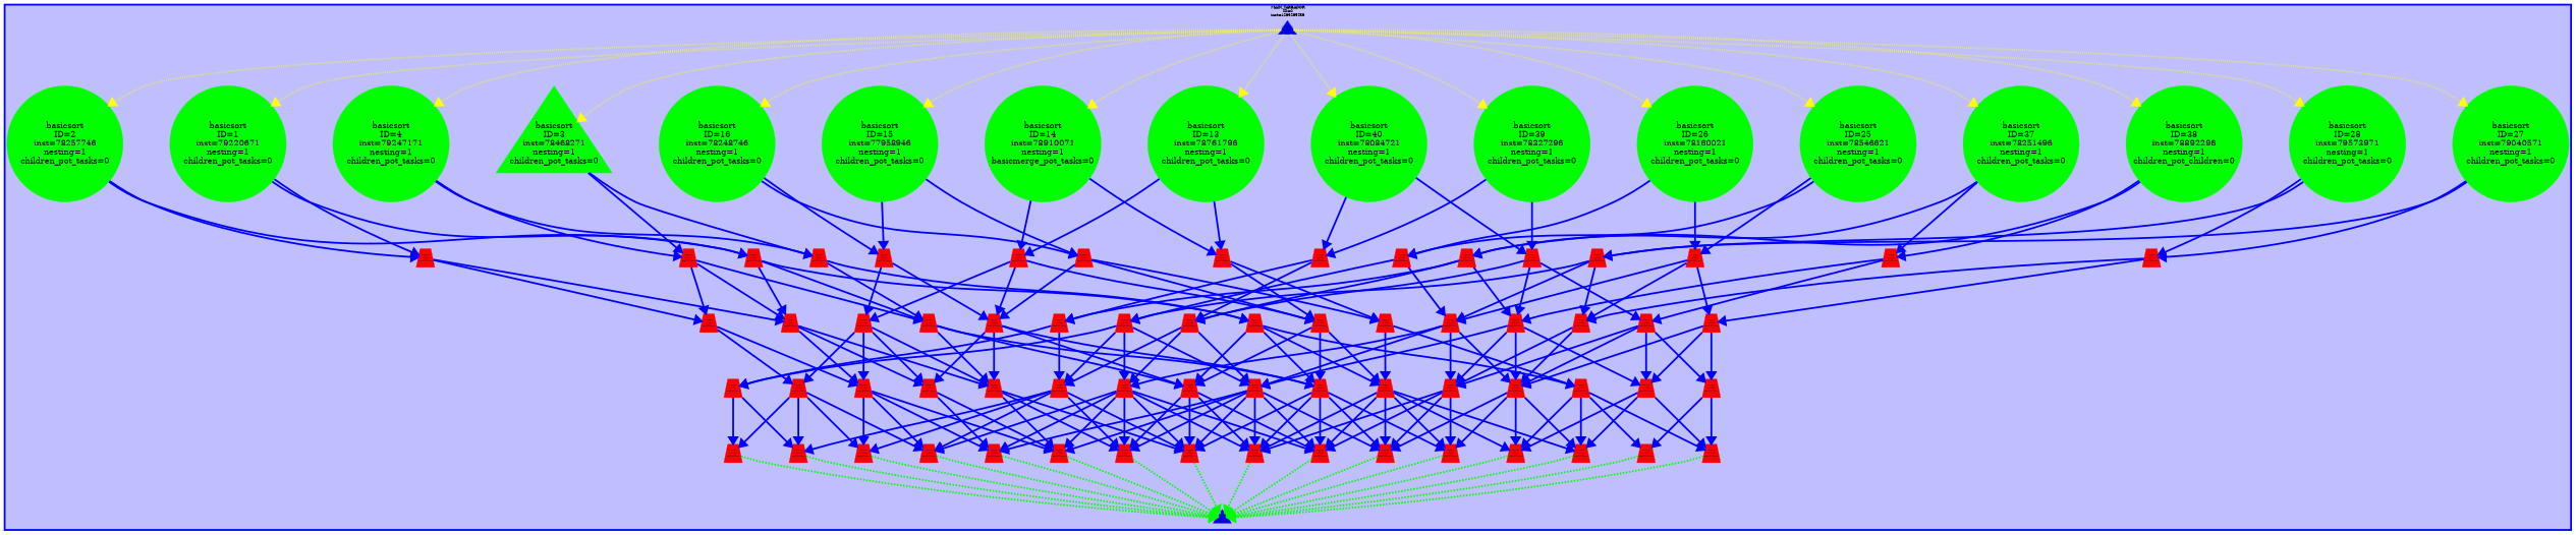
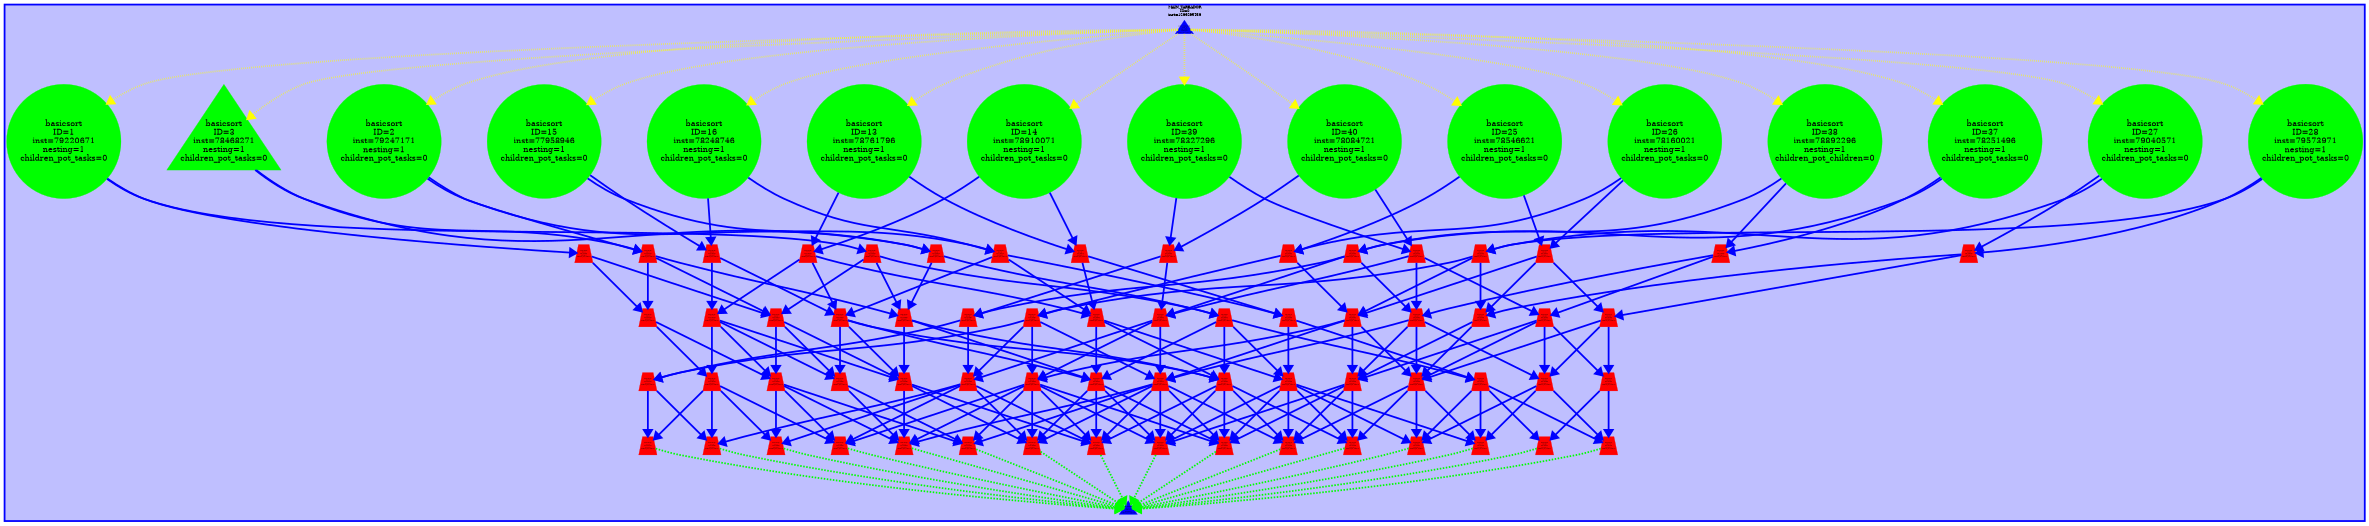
  digraph {
    nodesep=2.5
    penwidth=7
    ranksep=2.5
    node [color="#FF0000" fixedsize=true fontsize=5 shape=trapezium style=filled]
    edge [arrowsize=2.6457513110645907 color=blue penwidth=7 style=solid]
    n1 [color="#0000FF" height=1 label="MAIN_TAREADOR\nID=0__0\ninst=4300\nnesting=0\nchildren_pot_tasks=80" shape=triangle width=1]
    n2 [color="#0000FF" height=1 label="MAIN_TAREADOR\nID=0__1\ninst=0\nnesting=0\nchildren_pot_tasks=80" shape=triangle width=1]
    n3 [color="#00FF00" fontsize=31.2739639632643 height=6.25479279265286 label="basicsort\nID=1\ninst=79220671\nnesting=1\nchildren_pot_tasks=0" shape=ellipse width=6.25479279265286]
-   n4 [color="#00FF00" fontsize=31.21281672674009 height=6.242563345348018 label="basicsort\nID=2\ninst=78257746\nnesting=1\nchildren_pot_tasks=0" shape=ellipse width=6.242563345348018]
    n5 [color="#00FF00" fontsize=31.226249412049878 height=6.245249882409976 label="basicsort\nID=3\ninst=78468271\nnesting=1\nchildren_pot_tasks=0" shape=triangle width=6.245249882409976]
-   n6 [color="#00FF00" fontsize=31.27563622685498 height=6.255127245370996 label="basicsort\nID=4\ninst=79247171\nnesting=1\nchildren_pot_tasks=0" shape=ellipse width=6.255127245370996]
+   n6 [color="#00FF00" fontsize=31.27563622685498 height=6.255127245370996 label="basicsort\nID=2\ninst=79247171\nnesting=1\nchildren_pot_tasks=0" shape=ellipse width=6.255127245370996]
    n7 [height=1 label="basicmerge\nID=5\ninst=81981\nnesting=1\nchildren_pot_tasks=0" width=1]
    n8 [height=1 label="basicmerge\nID=6\ninst=83142\nnesting=1\nchildren_pot_tasks=0" width=1]
    n9 [height=1 label="basicmerge\nID=7\ninst=81981\nnesting=1\nchildren_pot_tasks=0" width=1]
    n10 [height=1 label="basicmerge\nID=8\ninst=83290\nnesting=1\nchildren_pot_tasks=0" width=1]
    n11 [height=1 label="basicmerge\nID=9\ninst=81981\nnesting=1\nchildren_pot_tasks=0" width=1]
    n12 [height=1 label="basicmerge\nID=10\ninst=83312\nnesting=1\nchildren_pot_tasks=0" width=1]
    n13 [height=1 label="basicmerge\nID=11\ninst=83446\nnesting=1\nchildren_pot_tasks=0" width=1]
    n14 [height=1 label="basicmerge\nID=12\ninst=83163\nnesting=1\nchildren_pot_tasks=0" width=1]
    n15 [color="#00FF00" fontsize=31.24491793688054 height=6.248983587376108 label="basicsort\nID=13\ninst=78761796\nnesting=1\nchildren_pot_tasks=0" shape=ellipse width=6.248983587376108]
-   n16 [color="#00FF00" fontsize=31.254321963517032 height=6.250864392703407 label="basicsort\nID=14\ninst=78910071\nnesting=1\nbasicmerge_pot_tasks=0" shape=ellipse width=6.250864392703407]
+   n16 [color="#00FF00" fontsize=31.254321963517032 height=6.250864392703407 label="basicsort\nID=14\ninst=78910071\nnesting=1\nchildren_pot_tasks=0" shape=ellipse width=6.250864392703407]
    n17 [color="#00FF00" fontsize=31.19368942602948 height=6.238737885205896 label="basicsort\nID=15\ninst=77958946\nnesting=1\nchildren_pot_tasks=0" shape=ellipse width=6.238737885205896]
    n18 [color="#00FF00" fontsize=31.212241670721976 height=6.242448334144395 label="basicsort\nID=16\ninst=78248746\nnesting=1\nchildren_pot_tasks=0" shape=ellipse width=6.242448334144395]
    n19 [height=1 label="basicmerge\nID=17\ninst=81981\nnesting=1\nchildren_pot_tasks=0" width=1]
    n20 [height=1 label="basicmerge\nID=18\ninst=83170\nnesting=1\nchildren_pot_tasks=0" width=1]
    n21 [height=1 label="basicmerge\nID=19\ninst=81981\nnesting=1\nchildren_pot_tasks=0" width=1]
    n22 [height=1 label="basicmerge\nID=20\ninst=82776\nnesting=1\nchildren_pot_tasks=0" width=1]
    n23 [height=1 label="basicmerge\nID=21\ninst=81981\nnesting=1\nchildren_pot_tasks=0" width=1]
    n24 [height=1 label="basicmerge\nID=22\ninst=83322\nnesting=1\nchildren_pot_tasks=0" width=1]
    n25 [height=1 label="basicmerge\nID=23\ninst=83436\nnesting=1\nchildren_pot_tasks=0" width=1]
    n26 [height=1 label="basicmerge\nID=24\ninst=83306\nnesting=1\nchildren_pot_tasks=0" width=1]
    n27 [color="#00FF00" fontsize=31.231239385007537 height=6.246247877001507 label="basicsort\nID=25\ninst=78546621\nnesting=1\nchildren_pot_tasks=0" shape=ellipse width=6.246247877001507]
    n28 [color="#00FF00" fontsize=31.206569034128858 height=6.241313806825771 label="basicsort\nID=26\ninst=78160021\nnesting=1\nchildren_pot_tasks=0" shape=ellipse width=6.241313806825771]
    n29 [color="#00FF00" fontsize=31.26258404007725 height=6.25251680801545 label="basicsort\nID=27\ninst=79040571\nnesting=1\nchildren_pot_tasks=0" shape=ellipse width=6.25251680801545]
    n30 [color="#00FF00" fontsize=31.29621286149606 height=6.259242572299212 label="basicsort\nID=28\ninst=79573971\nnesting=1\nchildren_pot_tasks=0" shape=ellipse width=6.259242572299212]
    n31 [height=1 label="basicmerge\nID=29\ninst=81981\nnesting=1\nchildren_pot_tasks=0" width=1]
    n32 [height=1 label="basicmerge\nID=30\ninst=83051\nnesting=1\nchildren_pot_tasks=0" width=1]
    n33 [height=1 label="basicmerge\nID=31\ninst=81981\nnesting=1\nchildren_pot_tasks=0" width=1]
    n34 [height=1 label="basicmerge\nID=32\ninst=83018\nnesting=1\nchildren_pot_tasks=0" width=1]
    n35 [height=1 label="basicmerge\nID=33\ninst=81981\nnesting=1\nchildren_pot_tasks=0" width=1]
    n36 [height=1 label="basicmerge\nID=34\ninst=83312\nnesting=1\nchildren_pot_tasks=0" width=1]
    n37 [height=1 label="basicmerge\nID=35\ninst=83436\nnesting=1\nchildren_pot_tasks=0" width=1]
    n38 [height=1 label="basicmerge\nID=36\ninst=83290\nnesting=1\nchildren_pot_tasks=0" width=1]
    n39 [color="#00FF00" fontsize=31.212417389300114 height=6.242483477860023 label="basicsort\nID=37\ninst=78251496\nnesting=1\nchildren_pot_tasks=0" shape=ellipse width=6.242483477860023]
    n40 [color="#00FF00" fontsize=31.25319555455289 height=6.250639110910578 label="basicsort\nID=38\ninst=78892296\nnesting=1\nchildren_pot_children=0" shape=ellipse width=6.250639110910578]
    n41 [color="#00FF00" fontsize=31.217258402885232 height=6.243451680577047 label="basicsort\nID=39\ninst=78327296\nnesting=1\nchildren_pot_tasks=0" shape=ellipse width=6.243451680577047]
    n42 [color="#00FF00" fontsize=31.201749671578412 height=6.240349934315683 label="basicsort\nID=40\ninst=78084721\nnesting=1\nchildren_pot_tasks=0" shape=ellipse width=6.240349934315683]
    n43 [height=1 label="basicmerge\nID=41\ninst=81981\nnesting=1\nchildren_pot_tasks=0" width=1]
    n44 [height=1 label="basicmerge\nID=42\ninst=83280\nnesting=1\nchildren_pot_tasks=0" width=1]
    n45 [height=1 label="basicmerge\nID=43\ninst=81981\nnesting=1\nchildren_pot_tasks=0" width=1]
    n46 [height=1 label="basicmerge\nID=44\ninst=83175\nnesting=1\nchildren_pot_tasks=0" width=1]
    n47 [height=1 label="basicmerge\nID=45\ninst=81981\nnesting=1\nchildren_pot_tasks=0" width=1]
    n48 [height=1 label="basicmerge\nID=46\ninst=83186\nnesting=1\nchildren_pot_tasks=0" width=1]
    n49 [height=1 label="basicmerge\nID=47\ninst=83310\nnesting=1\nchildren_pot_tasks=0" width=1]
    n50 [height=1 label="basicmerge\nID=48\ninst=83301\nnesting=1\nchildren_pot_tasks=0" width=1]
    n51 [height=1 label="basicmerge\nID=49\ninst=81981\nnesting=1\nchildren_pot_tasks=0" width=1]
    n52 [height=1 label="basicmerge\nID=50\ninst=82938\nnesting=1\nchildren_pot_tasks=0" width=1]
    n53 [height=1 label="basicmerge\nID=51\ninst=83446\nnesting=1\nchildren_pot_tasks=0" width=1]
    n54 [height=1 label="basicmerge\nID=52\ninst=83186\nnesting=1\nchildren_pot_tasks=0" width=1]
    n55 [height=1 label="basicmerge\nID=53\ninst=83310\nnesting=1\nchildren_pot_tasks=0" width=1]
    n56 [height=1 label="basicmerge\nID=54\ninst=83320\nnesting=1\nchildren_pot_tasks=0" width=1]
    n57 [height=1 label="basicmerge\nID=55\ninst=83436\nnesting=1\nchildren_pot_tasks=0" width=1]
    n58 [height=1 label="basicmerge\nID=56\ninst=83175\nnesting=1\nchildren_pot_tasks=0" width=1]
    n59 [height=1 label="basicmerge\nID=57\ninst=81981\nnesting=1\nchildren_pot_tasks=0" width=1]
    n60 [height=1 label="basicmerge\nID=58\ninst=82948\nnesting=1\nchildren_pot_tasks=0" width=1]
    n61 [height=1 label="basicmerge\nID=59\ninst=83436\nnesting=1\nchildren_pot_tasks=0" width=1]
    n62 [height=1 label="basicmerge\nID=60\ninst=83072\nnesting=1\nchildren_pot_tasks=0" width=1]
    n63 [height=1 label="basicmerge\nID=61\ninst=83560\nnesting=1\nchildren_pot_tasks=0" width=1]
    n64 [height=1 label="basicmerge\nID=62\ninst=83320\nnesting=1\nchildren_pot_tasks=0" width=1]
    n65 [height=1 label="basicmerge\nID=63\ninst=83446\nnesting=1\nchildren_pot_tasks=0" width=1]
    n66 [height=1 label="basicmerge\nID=64\ninst=83264\nnesting=1\nchildren_pot_tasks=0" width=1]
    n67 [height=1 label="basicmerge\nID=65\ninst=81981\nnesting=1\nchildren_pot_tasks=0" width=1]
    n68 [height=1 label="basicmerge\nID=66\ninst=83186\nnesting=1\nchildren_pot_tasks=0" width=1]
    n69 [height=1 label="basicmerge\nID=67\ninst=83446\nnesting=1\nchildren_pot_tasks=0" width=1]
    n70 [height=1 label="basicmerge\nID=68\ninst=83436\nnesting=1\nchildren_pot_tasks=0" width=1]
    n71 [height=1 label="basicmerge\nID=69\ninst=83320\nnesting=1\nchildren_pot_tasks=0" width=1]
    n72 [height=1 label="basicmerge\nID=70\ninst=83444\nnesting=1\nchildren_pot_tasks=0" width=1]
    n73 [height=1 label="basicmerge\nID=71\ninst=83560\nnesting=1\nchildren_pot_tasks=0" width=1]
    n74 [height=1 label="basicmerge\nID=72\ninst=83560\nnesting=1\nchildren_pot_tasks=0" width=1]
    n75 [height=1 label="basicmerge\nID=73\ninst=83310\nnesting=1\nchildren_pot_tasks=0" width=1]
    n76 [height=1 label="basicmerge\nID=74\ninst=83444\nnesting=1\nchildren_pot_tasks=0" width=1]
    n77 [height=1 label="basicmerge\nID=75\ninst=83434\nnesting=1\nchildren_pot_tasks=0" width=1]
    n78 [height=1 label="basicmerge\nID=76\ninst=83434\nnesting=1\nchildren_pot_tasks=0" width=1]
    n79 [height=1 label="basicmerge\nID=77\ninst=83434\nnesting=1\nchildren_pot_tasks=0" width=1]
    n80 [height=1 label="basicmerge\nID=78\ninst=83310\nnesting=1\nchildren_pot_tasks=0" width=1]
    n81 [height=1 label="basicmerge\nID=79\ninst=83186\nnesting=1\nchildren_pot_tasks=0" width=1]
    n82 [height=1 label="basicmerge\nID=80\ninst=82927\nnesting=1\nchildren_pot_tasks=0" width=1]
    subgraph cluster_1 {
      color="#0000FF"
      fillcolor="#0000FF40"
      label="MAIN_TAREADOR\nID=0\ninst=1263265436"
      style=filled
      n1
      n2
      n3
-     n4
      n5
      n6
      n7
      n8
      n9
      n10
      n11
      n12
      n13
      n14
      n15
      n16
      n17
      n18
      n19
      n20
      n21
      n22
      n23
      n24
      n25
      n26
      n27
      n28
      n29
      n30
      n31
      n32
      n33
      n34
      n35
      n36
      n37
      n38
      n39
      n40
      n41
      n42
      n43
      n44
      n45
      n46
      n47
      n48
      n49
      n50
      n51
      n52
      n53
      n54
      n55
      n56
      n57
      n58
      n59
      n60
      n61
      n62
      n63
      n64
      n65
      n66
      n67
      n68
      n69
      n70
      n71
      n72
      n73
      n74
      n75
      n76
      n77
      n78
      n79
      n80
      n81
      n82
    }
    n1 -> n3 [color=yellow style=dotted]
-   n1 -> n4 [color=yellow style=dotted]
    n1 -> n5 [color=yellow style=dotted]
    n1 -> n6 [color=yellow style=dotted]
    n1 -> n15 [color=yellow style=dotted]
    n1 -> n16 [color=yellow style=dotted]
    n1 -> n17 [color=yellow style=dotted]
    n1 -> n18 [color=yellow style=dotted]
    n1 -> n27 [color=yellow style=dotted]
    n1 -> n28 [color=yellow style=dotted]
    n1 -> n29 [color=yellow style=dotted]
    n1 -> n30 [color=yellow style=dotted]
    n1 -> n39 [color=yellow style=dotted]
    n1 -> n40 [color=yellow style=dotted]
    n1 -> n41 [color=yellow style=dotted]
    n1 -> n42 [color=yellow style=dotted]
    n3 -> n7
    n3 -> n8
-   n4 -> n7
-   n4 -> n8
    n5 -> n9
    n5 -> n10
    n6 -> n9
    n6 -> n10
    n7 -> n11
    n7 -> n12
    n8 -> n12
    n8 -> n13
    n8 -> n14
    n9 -> n11
    n9 -> n12
    n9 -> n13
    n10 -> n13
    n10 -> n14
    n11 -> n51
    n11 -> n52
    n12 -> n52
    n12 -> n53
    n12 -> n54
    n13 -> n54
    n13 -> n55
    n13 -> n56
    n14 -> n55
    n14 -> n56
    n14 -> n57
    n14 -> n58
    n15 -> n19
    n15 -> n20
    n16 -> n19
    n16 -> n20
    n17 -> n21
    n17 -> n22
    n18 -> n21
    n18 -> n22
    n19 -> n23
    n19 -> n24
    n19 -> n25
    n20 -> n25
    n20 -> n26
    n21 -> n23
    n21 -> n24
    n22 -> n24
    n22 -> n25
    n22 -> n26
    n23 -> n51
    n23 -> n52
    n23 -> n53
    n23 -> n54
    n24 -> n53
    n24 -> n54
    n24 -> n55
    n24 -> n56
    n25 -> n55
    n25 -> n56
    n25 -> n57
    n26 -> n57
    n26 -> n58
    n27 -> n31
    n27 -> n32
    n28 -> n31
    n28 -> n32
    n29 -> n33
    n29 -> n34
    n30 -> n33
    n30 -> n34
    n31 -> n35
    n31 -> n36
    n32 -> n36
    n32 -> n37
    n32 -> n38
    n33 -> n35
    n33 -> n36
    n33 -> n37
    n34 -> n37
    n34 -> n38
    n35 -> n59
    n35 -> n60
    n35 -> n61
    n35 -> n62
    n36 -> n61
    n36 -> n62
    n36 -> n63
    n36 -> n64
    n37 -> n63
    n37 -> n64
    n38 -> n64
    n38 -> n65
    n38 -> n66
    n39 -> n43
    n39 -> n44
    n40 -> n43
    n40 -> n44
    n41 -> n45
    n41 -> n46
    n42 -> n45
    n42 -> n46
    n43 -> n47
    n43 -> n48
    n43 -> n49
    n44 -> n49
    n44 -> n50
    n45 -> n47
    n45 -> n48
    n46 -> n48
    n46 -> n49
    n46 -> n50
    n47 -> n59
    n47 -> n60
    n48 -> n60
    n48 -> n61
    n48 -> n62
    n49 -> n62
    n49 -> n63
    n49 -> n64
    n49 -> n65
    n50 -> n63
    n50 -> n64
    n50 -> n65
    n50 -> n66
    n51 -> n67
    n51 -> n68
    n51 -> n69
    n51 -> n70
    n52 -> n69
    n52 -> n70
    n52 -> n71
    n52 -> n72
    n53 -> n71
    n53 -> n72
    n54 -> n72
    n54 -> n73
    n54 -> n74
    n55 -> n73
    n55 -> n74
    n55 -> n75
    n55 -> n76
    n56 -> n74
    n56 -> n75
    n56 -> n76
    n56 -> n77
    n56 -> n78
    n57 -> n75
    n57 -> n76
    n57 -> n77
    n57 -> n78
    n57 -> n79
    n57 -> n80
    n58 -> n79
    n58 -> n80
    n58 -> n81
    n58 -> n82
    n59 -> n67
    n59 -> n68
    n60 -> n68
    n60 -> n69
    n60 -> n70
    n60 -> n73
    n60 -> n74
    n61 -> n70
    n61 -> n71
    n61 -> n72
    n61 -> n73
    n61 -> n74
    n61 -> n75
    n61 -> n76
    n62 -> n71
    n62 -> n72
    n62 -> n73
    n62 -> n74
    n62 -> n75
    n62 -> n76
    n62 -> n77
    n63 -> n75
    n63 -> n76
    n63 -> n77
    n63 -> n78
    n64 -> n77
    n64 -> n78
    n64 -> n79
    n64 -> n80
    n65 -> n79
    n65 -> n80
    n65 -> n81
    n66 -> n81
    n66 -> n82
    n67 -> n2 [color=green style=dashed]
    n68 -> n2 [color=green style=dashed]
    n69 -> n2 [color=green style=dashed]
    n70 -> n2 [color=green style=dashed]
    n71 -> n2 [color=green style=dashed]
    n72 -> n2 [color=green style=dashed]
    n73 -> n2 [color=green style=dashed]
    n74 -> n2 [color=green style=dashed]
    n75 -> n2 [color=green style=dashed]
    n76 -> n2 [color=green style=dashed]
    n77 -> n2 [color=green style=dashed]
    n78 -> n2 [color=green style=dashed]
    n79 -> n2 [color=green style=dashed]
    n80 -> n2 [color=green style=dashed]
    n81 -> n2 [color=green style=dashed]
    n82 -> n2 [color=green style=dashed]
  }
